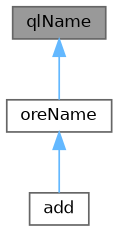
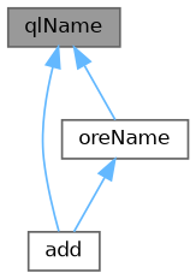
  digraph {
    rankdir=TB
    node [color=grey40 fillcolor=white fontname=Helvetica fontsize=10 shape=box style=filled]
    edge [color=steelblue1 dir=back fontname=Helvetica fontsize=10 labelfontname=Helvetica labelfontsize=10 style=solid]
    n1 [color=gray40 fillcolor=grey60 fontcolor=black height=0.2 label=qlName width=0.4]
    n2 [height=0.2 label=add width=0.4]
    n3 [height=0.2 label=oreName width=0.4]
+   n1 -> n2
    n1 -> n3
    n3 -> n2
  }
